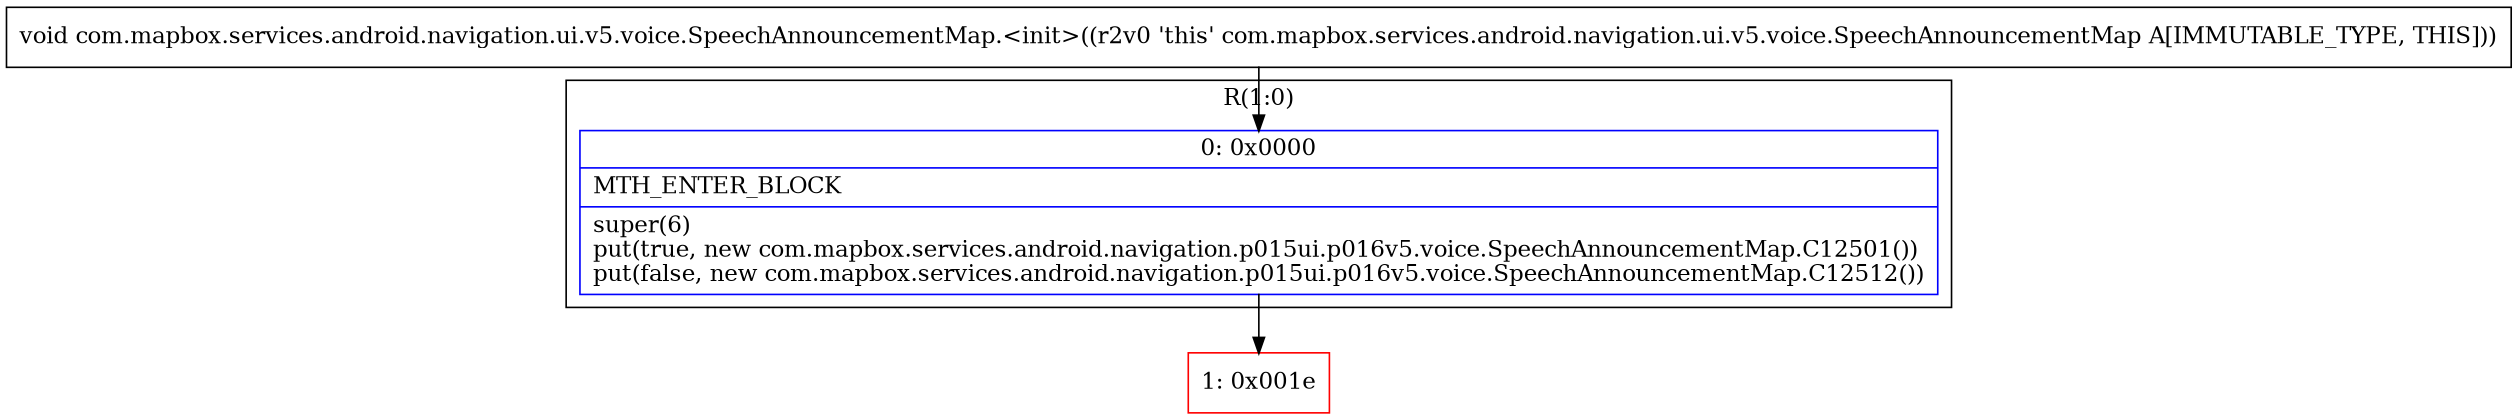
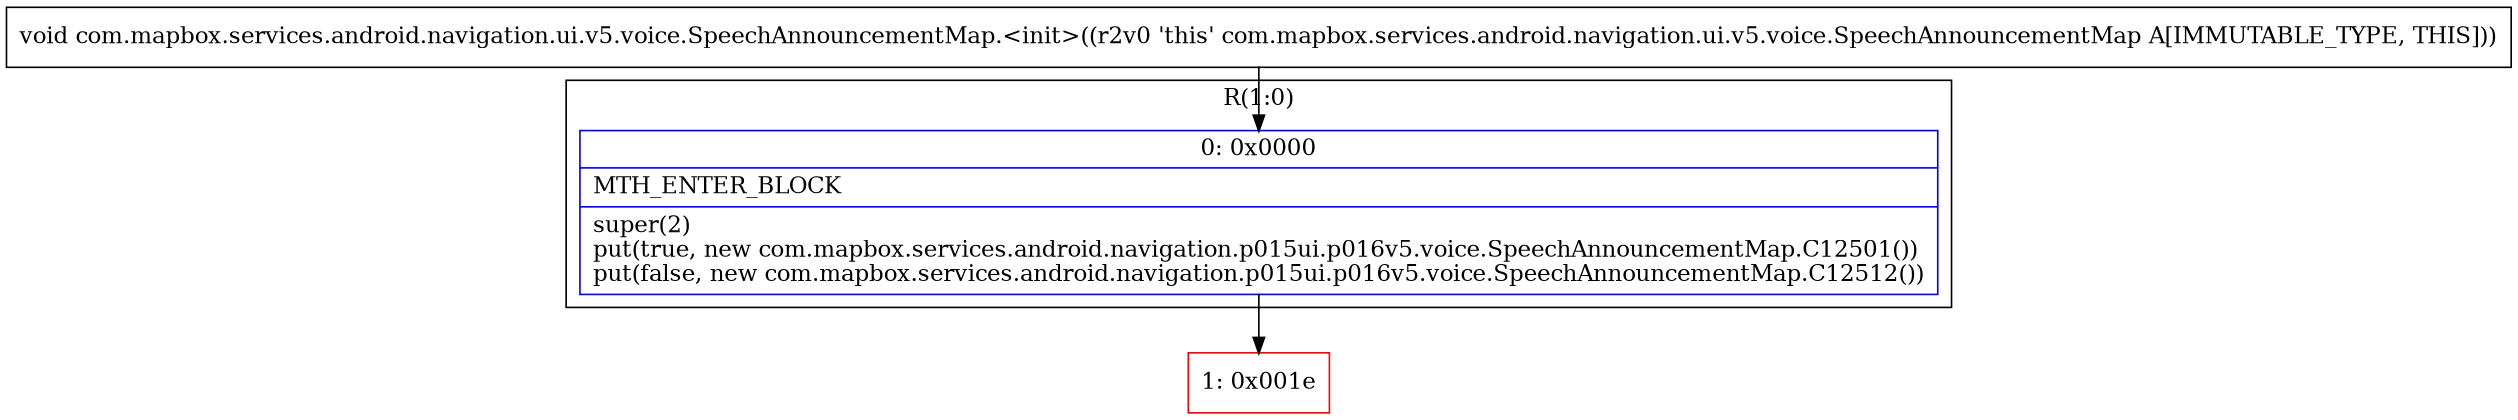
  digraph {
    node [shape=record]
-   n1 [color=blue label="{0\:\ 0x0000|MTH_ENTER_BLOCK\l|super(6)\lput(true, new com.mapbox.services.android.navigation.p015ui.p016v5.voice.SpeechAnnouncementMap.C12501())\lput(false, new com.mapbox.services.android.navigation.p015ui.p016v5.voice.SpeechAnnouncementMap.C12512())\l}"]
+   n1 [color=blue label="{0\:\ 0x0000|MTH_ENTER_BLOCK\l|super(2)\lput(true, new com.mapbox.services.android.navigation.p015ui.p016v5.voice.SpeechAnnouncementMap.C12501())\lput(false, new com.mapbox.services.android.navigation.p015ui.p016v5.voice.SpeechAnnouncementMap.C12512())\l}"]
    n2 [color=red label="{1\:\ 0x001e}"]
    n3 [label="{void com.mapbox.services.android.navigation.ui.v5.voice.SpeechAnnouncementMap.\<init\>((r2v0 'this' com.mapbox.services.android.navigation.ui.v5.voice.SpeechAnnouncementMap A[IMMUTABLE_TYPE, THIS])) }"]
    subgraph cluster_1 {
      label="R(1:0)"
      n1
    }
    n1 -> n2
    n3 -> n1
  }
